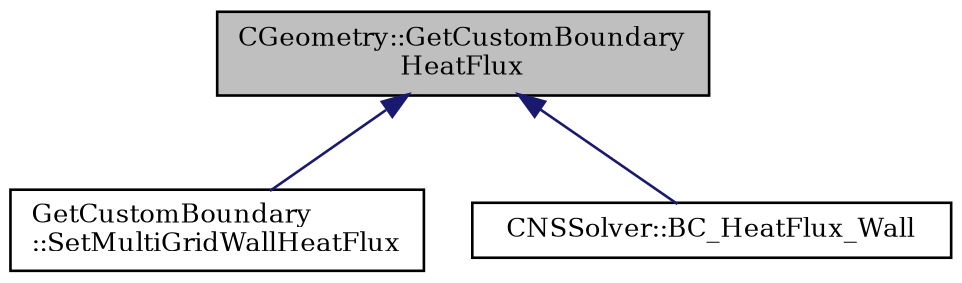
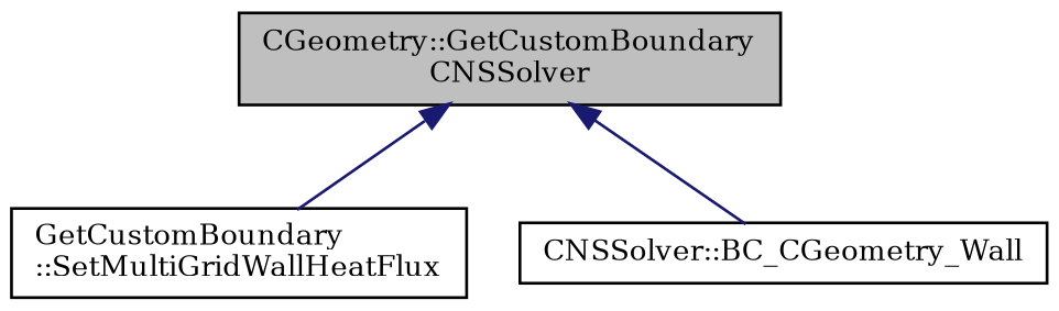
  digraph {
    fontname="DejaVu Serif"
    rankdir=TB
    node [color=black fillcolor=white fontname="DejaVu Serif" fontsize=10 shape=record style=filled]
    edge [color=midnightblue dir=back fontname="DejaVu Serif" fontsize=10 labelfontname=Helvetica labelfontsize=10 style=solid]
-   n1 [fillcolor=grey75 fontcolor=black height=0.2 label="CGeometry::GetCustomBoundary\lHeatFlux" width=0.4]
+   n1 [fillcolor=grey75 fontcolor=black height=0.2 label="CGeometry::GetCustomBoundary\lCNSSolver" width=0.4]
    n2 [height=0.2 label="GetCustomBoundary\l::SetMultiGridWallHeatFlux" width=0.4]
-   n3 [height=0.2 label="CNSSolver::BC_HeatFlux_Wall" width=0.4]
+   n3 [height=0.2 label="CNSSolver::BC_CGeometry_Wall" width=0.4]
    n1 -> n2
    n1 -> n3
  }
